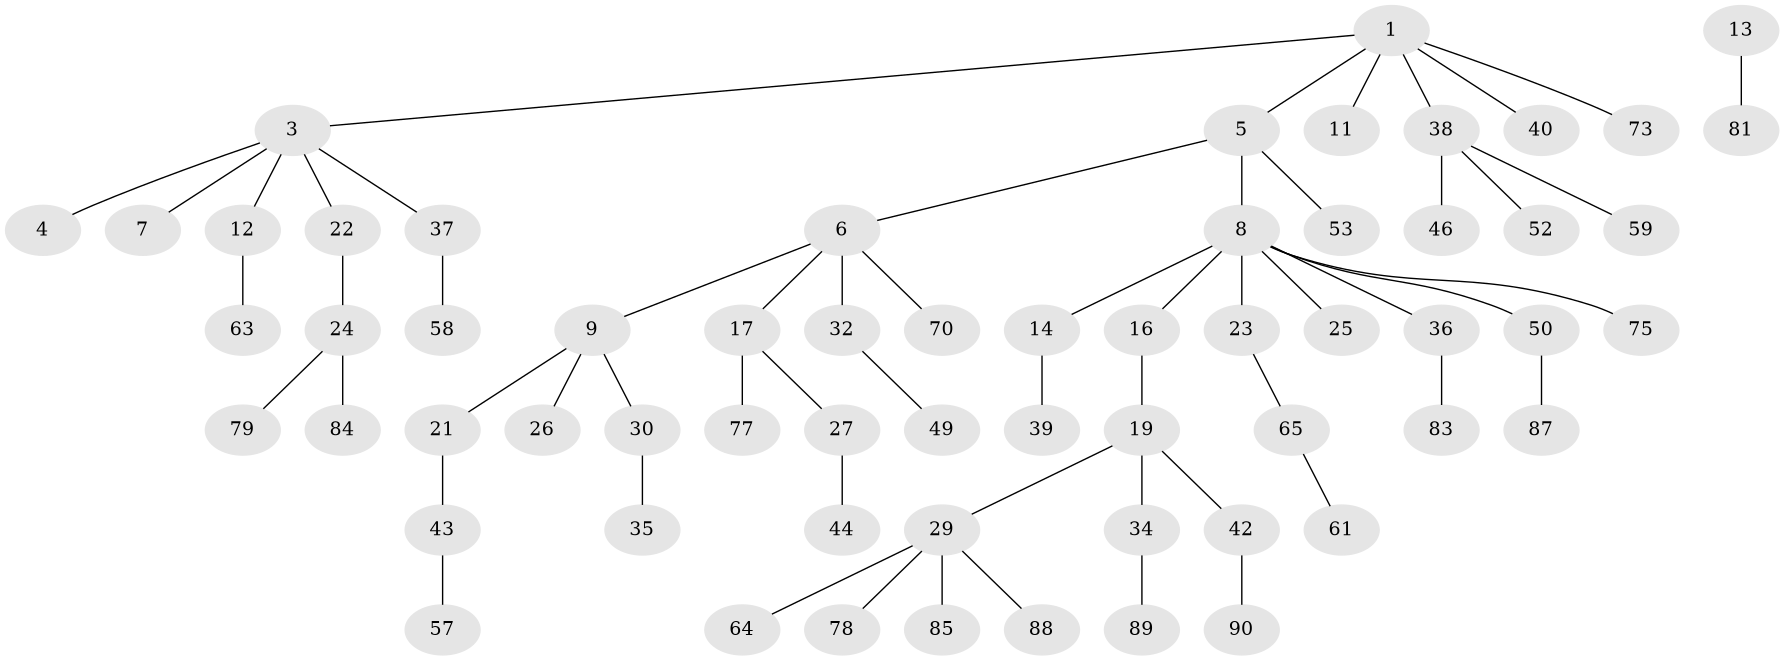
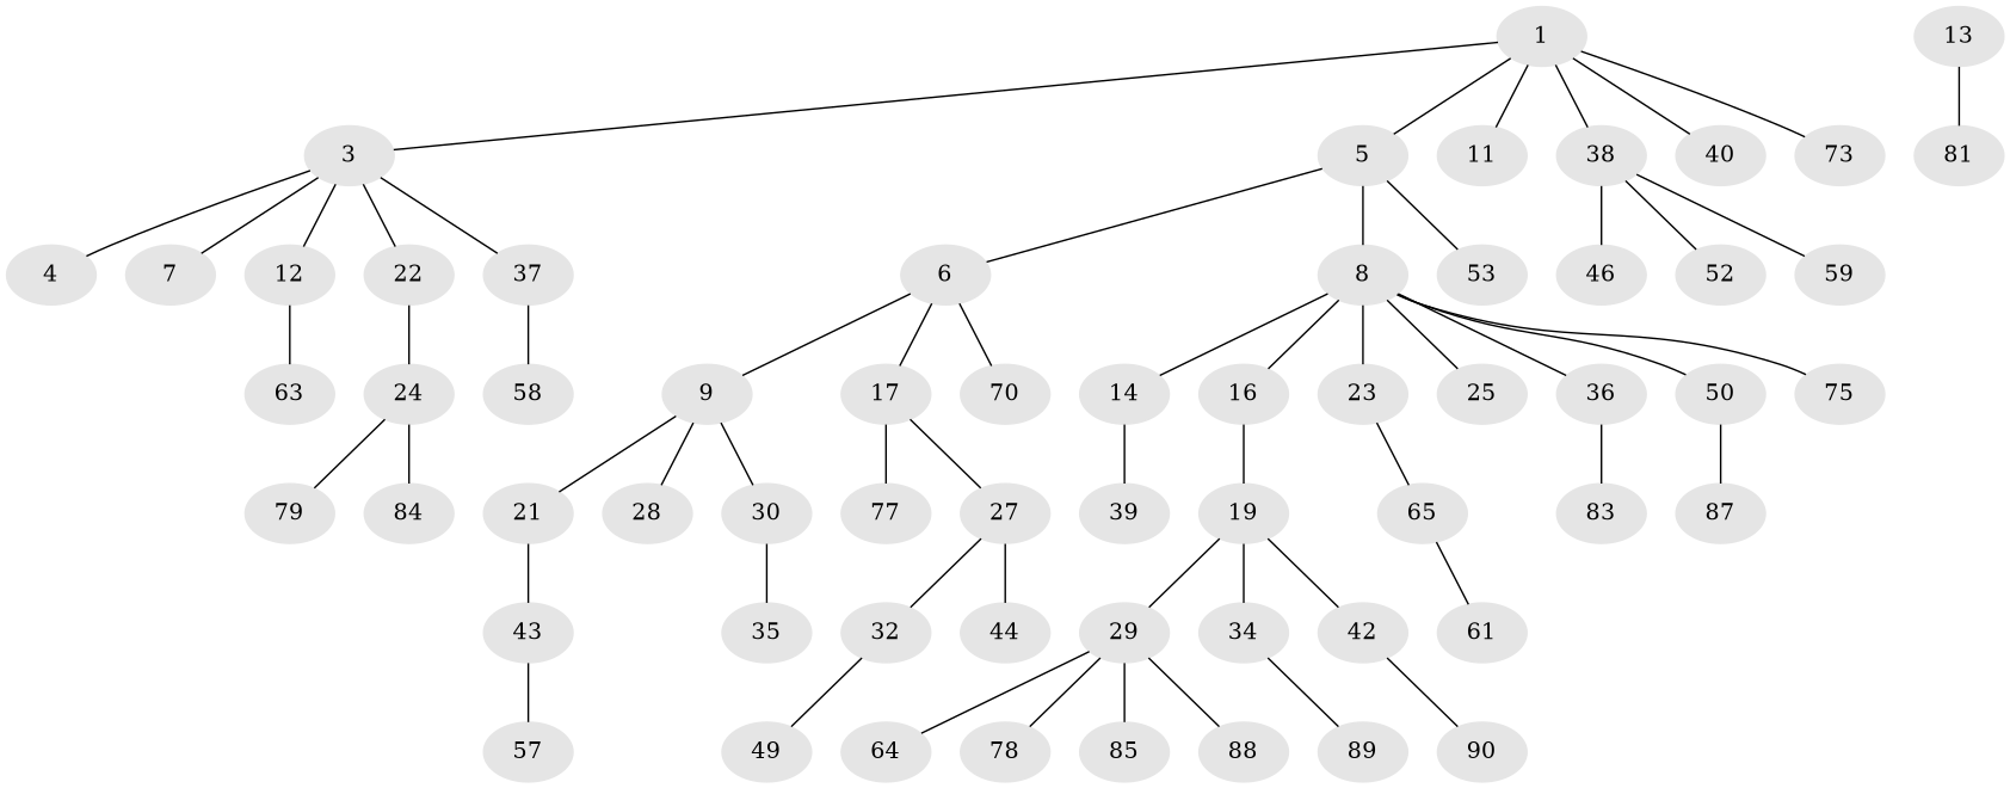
  graph {
    node [color=gray90 style=filled]
    1 [super="+2"]
    3 [super="+80"]
    5 [super="+20"]
    11
    38 [super="+60"]
    40
    73
    4
    7
    12 [super="+28"]
    22 [super="+86"]
    37 [super="+47"]
    6 [super="+33"]
    8 [super="+10"]
    53
    13 [super="+18"]
    81
    46
    52 [super="+63"]
    59 [super="+74"]
    n21 [label=63]
    24 [super="+72"]
    58
    9 [super="+55"]
    17 [super="+66"]
    32 [super="+65"]
    70
    14 [super="+15"]
    16
    23 [super="+41"]
    25
    36 [super="+54"]
    50
    75
    21 [super="+69"]
-   26
+   26 [label=28]
    30 [super="+62"]
    77
    27 [super="+71"]
    49 [super="+67"]
    39
    19 [super="+31"]
    n43 [label=65]
    83
    87
    43
    35
    29 [super="+48"]
    34 [super="+51"]
    42 [super="+56"]
    44
    64 [super="+82"]
    78
    85
    88
    89
    90 [super="+91"]
    57 [super="+93"]
    79 [super="+92"]
    84
    61 [super="+76"]
    1 -- 3
    1 -- 5
    1 -- 11
    1 -- 38
    1 -- 40
    1 -- 73
    3 -- 4
    3 -- 7
    3 -- 12
    3 -- 22
    3 -- 37
    5 -- 6
    5 -- 8
    5 -- 53
    38 -- 46
    38 -- 52
    38 -- 59
    12 -- n21
    22 -- 24
    37 -- 58
    6 -- 9
    6 -- 17
-   6 -- 32
+   27 -- 32
    6 -- 70
    8 -- 14
    8 -- 16
    8 -- 23
    8 -- 25
    8 -- 36
    8 -- 50
    8 -- 75
    13 -- 81
    24 -- 79
    24 -- 84
    9 -- 21
    9 -- 26
    9 -- 30
    17 -- 77
    17 -- 27
    32 -- 49
    14 -- 39
    16 -- 19
    23 -- n43
    36 -- 83
    50 -- 87
    21 -- 43
    30 -- 35
    27 -- 44
    19 -- 29
    19 -- 34
    19 -- 42
    n43 -- 61
    43 -- 57
    29 -- 64
    29 -- 78
    29 -- 85
    29 -- 88
    34 -- 89
    42 -- 90
  }
